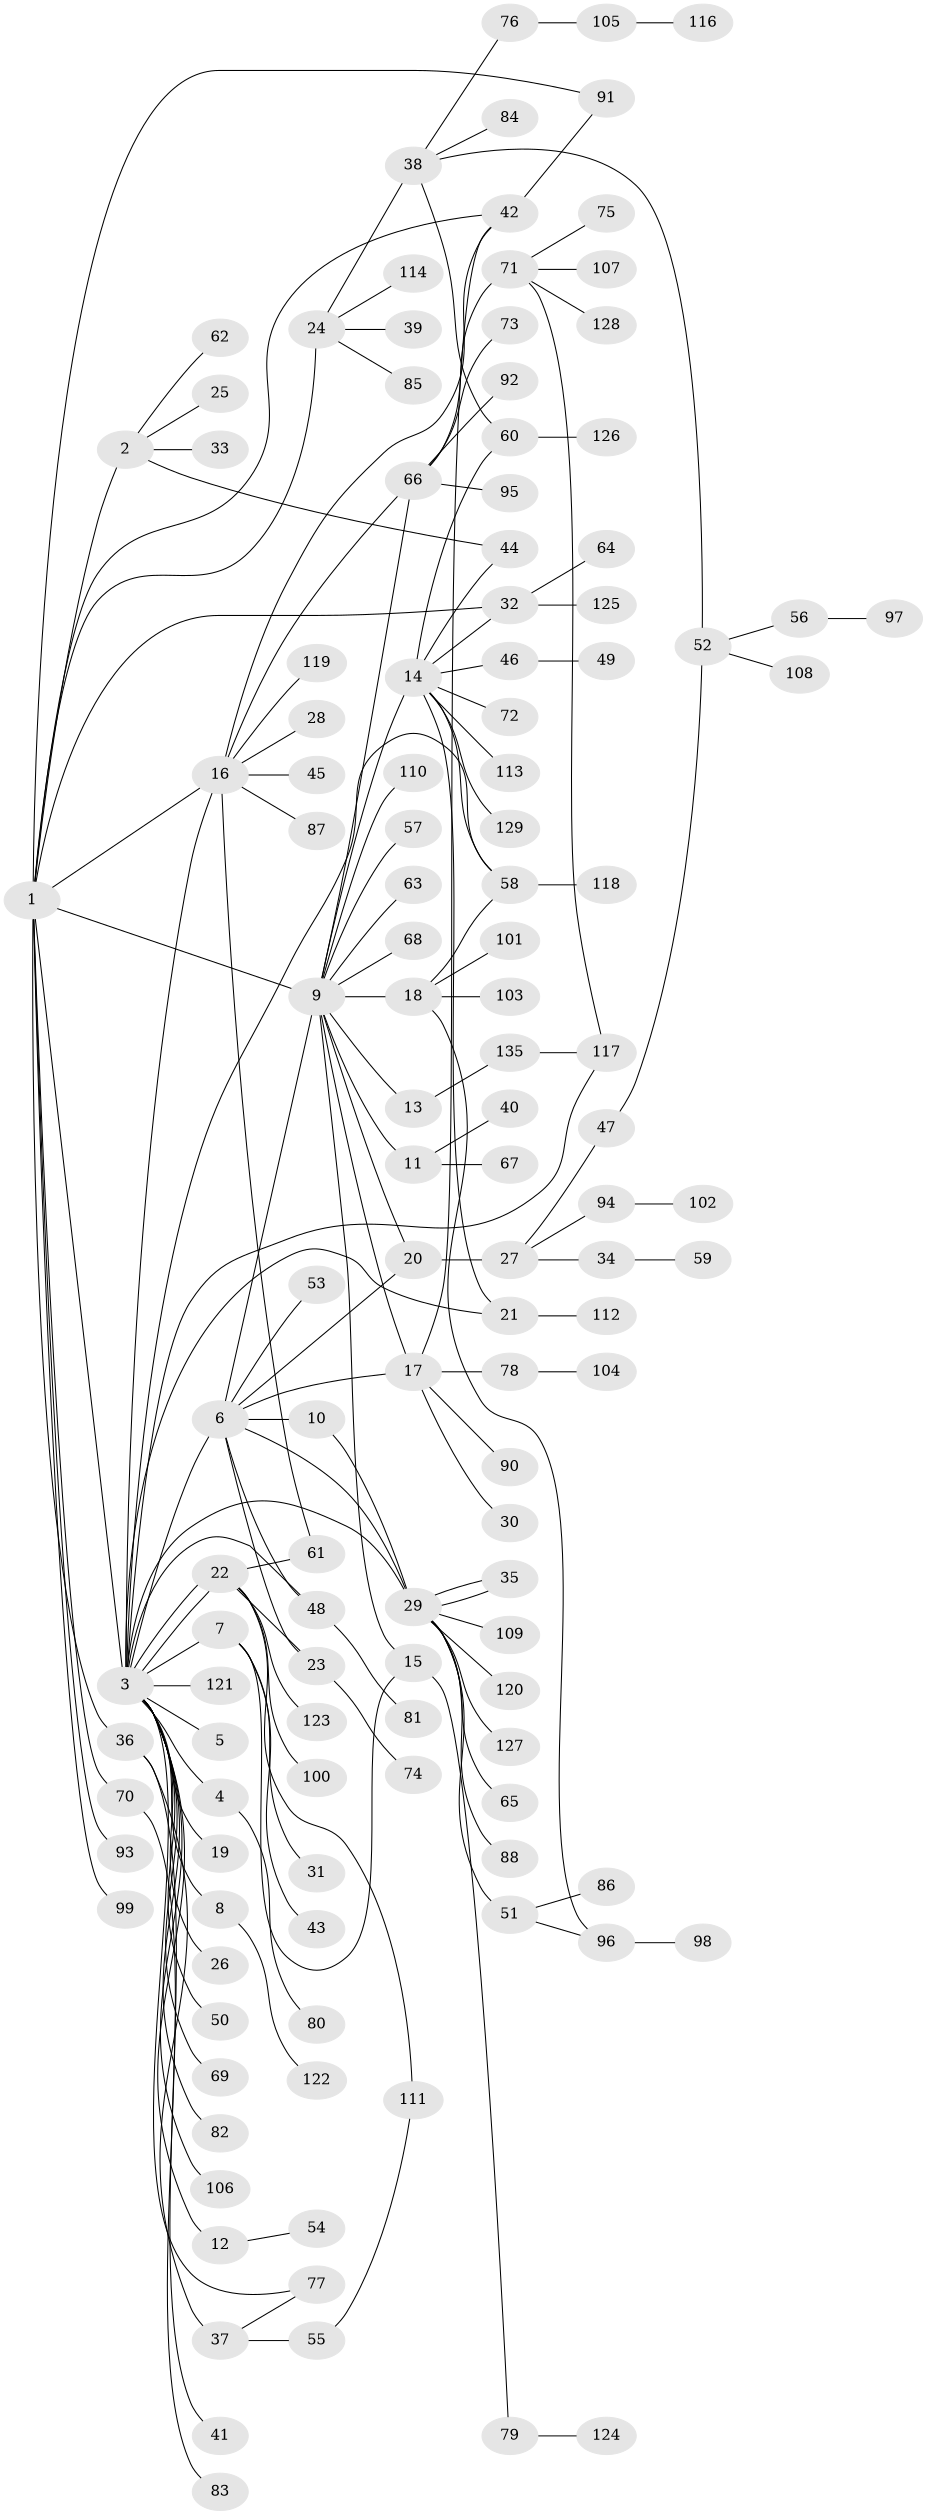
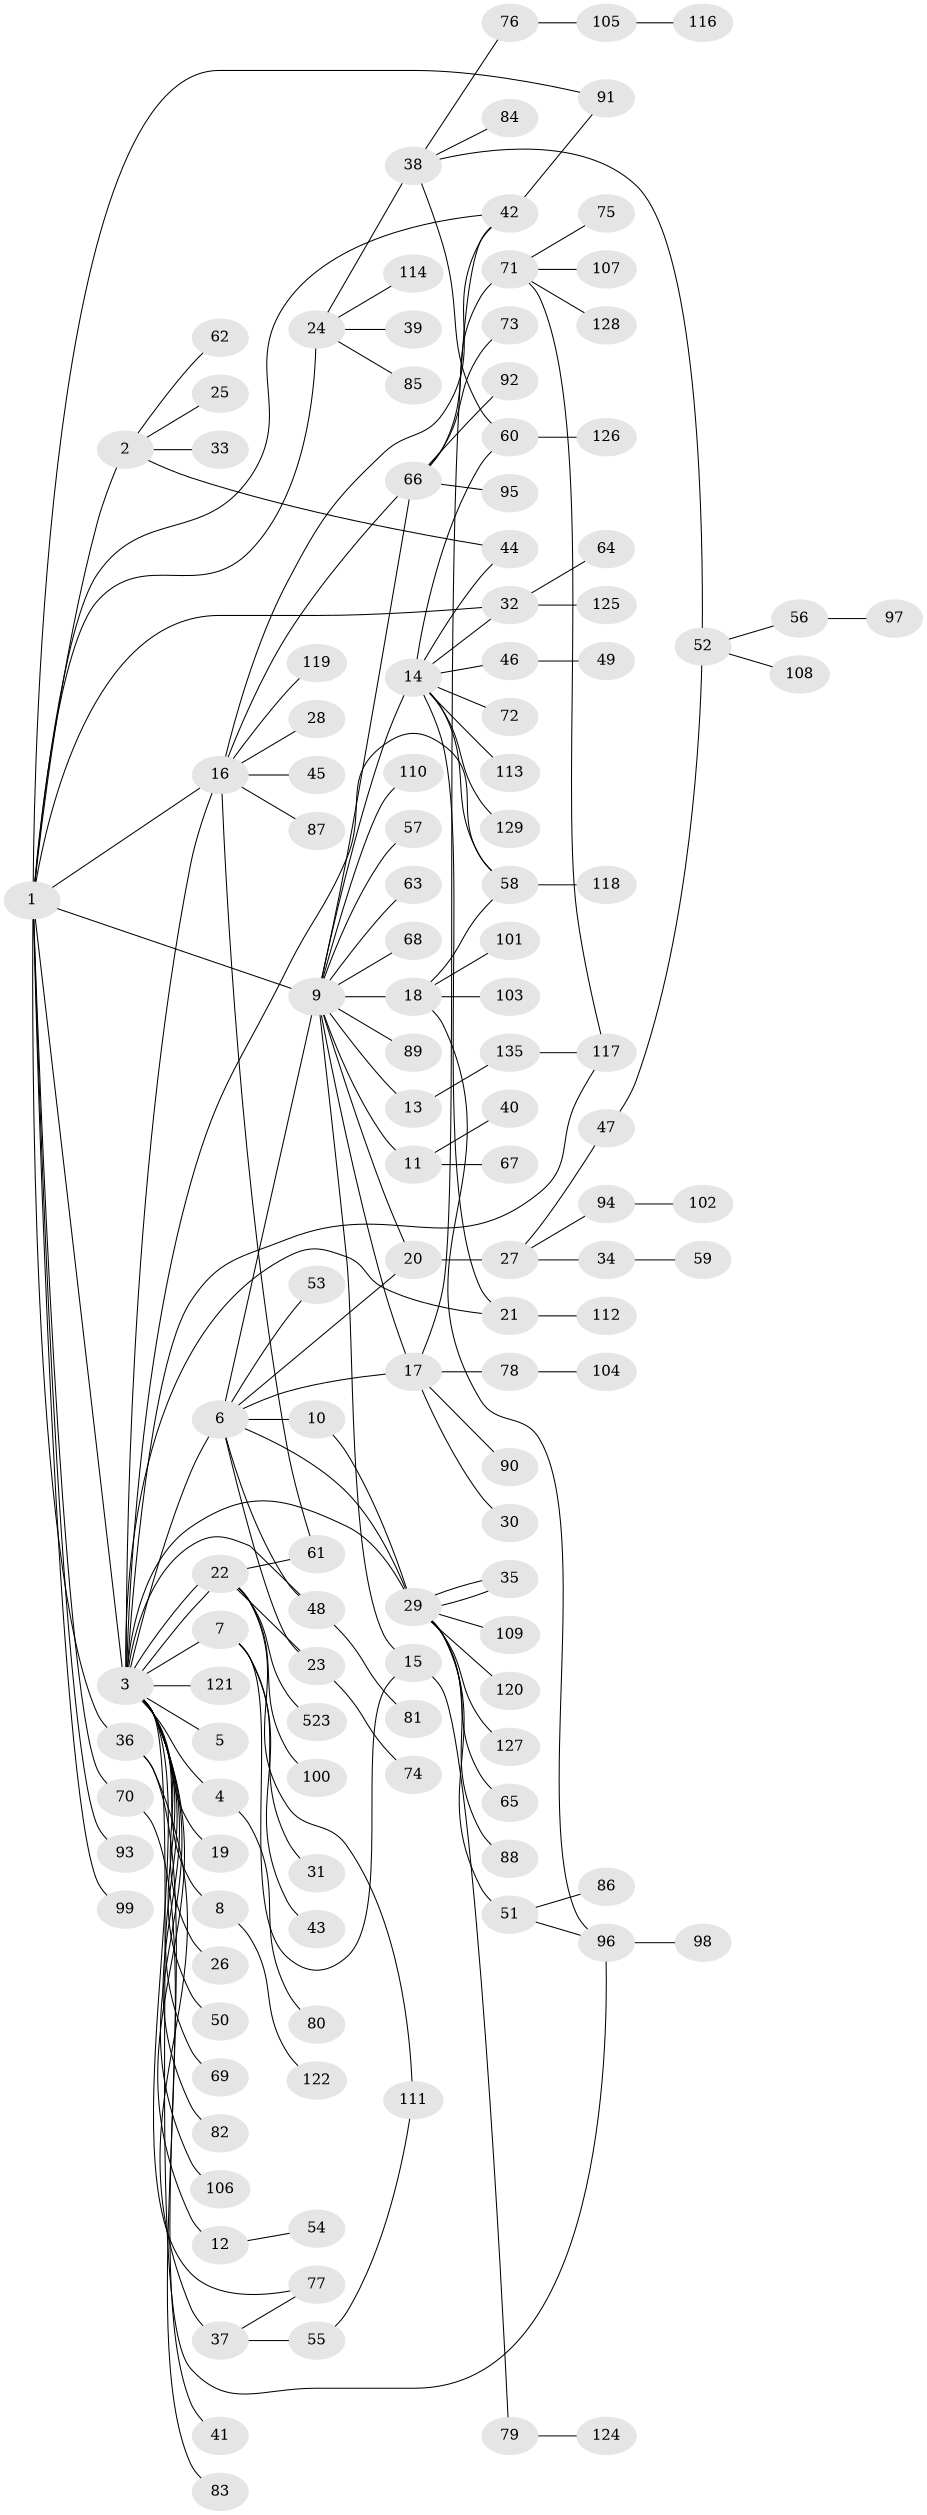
  graph {
    rankdir=LR
    node [color=gray90 style=filled]
    1
    2
    3
    9
    16
    24
    32
    36
    42
    70
    91
    93
    99
    25
    33
    44
    62
    4
    5
    6
    7
    8
    12
    19
    21
    22
    26
    29
    48
    50
    58
    69
    77
    82
    96
    106
    117
    121
    17
    20
    15
    11
    13
    14
    18
    57
    63
    66
    68
+   89
    110
    28
    45
    61
    87
    119
    38
    39
    85
    114
    64
    125
    37
    41
    83
    80
    10
    23
    53
    31
    43
    122
    54
    112
    100
    111
-   123
+   123 [label=523]
    35
    51
    65
    88
    109
    120
    127
    81
    118
    98
    30
    78
    90
    27
    74
    79
    40
    67
    n96 [label=135]
    46
    60
    72
    113
    129
    101
    103
    71
    73
    92
    95
    49
    126
    124
    104
    34
    47
    94
    52
    76
    84
    59
    102
    86
    55
    56
    108
    105
    97
    75
    107
    128
    116
    1 -- 2
    1 -- 3
    1 -- 9
    1 -- 16
    1 -- 24
    1 -- 32
    1 -- 36
    1 -- 42
    1 -- 70
    1 -- 91
    1 -- 93
    1 -- 99
    2 -- 25
    2 -- 33
    2 -- 44
    2 -- 62
    3 -- 16
    3 -- 4
    3 -- 5
    3 -- 6
    3 -- 7
    3 -- 8
    3 -- 12
    3 -- 19
    3 -- 21
    3 -- 22
    3 -- 22
    3 -- 26
    3 -- 29
    3 -- 48
    3 -- 50
    3 -- 58
    3 -- 69
    3 -- 77
    3 -- 82
+   3 -- 96
    3 -- 106
    3 -- 117
    3 -- 121
    9 -- 17
    9 -- 20
    9 -- 15
    9 -- 11
    9 -- 13
    9 -- 14
    9 -- 18
    9 -- 57
    9 -- 63
    9 -- 66
    9 -- 68
+   9 -- 89
    9 -- 110
    16 -- 42
    16 -- 66
    16 -- 28
    16 -- 45
    16 -- 61
    16 -- 87
    16 -- 119
    24 -- 38
    24 -- 39
    24 -- 85
    24 -- 114
    32 -- 64
    32 -- 125
    36 -- 37
    36 -- 41
    42 -- 91
    70 -- 83
    4 -- 80
    6 -- 9
    6 -- 29
    6 -- 48
    6 -- 17
    6 -- 20
    6 -- 10
    6 -- 23
    6 -- 53
    7 -- 15
    7 -- 31
    7 -- 43
    8 -- 122
    12 -- 54
    21 -- 112
    22 -- 61
    22 -- 23
    22 -- 100
    22 -- 111
    22 -- 123
    29 -- 35
    29 -- 35
    29 -- 51
    29 -- 65
    29 -- 88
    29 -- 109
    29 -- 120
    29 -- 127
    48 -- 81
    58 -- 118
    96 -- 98
    17 -- 42
    17 -- 30
    17 -- 78
    17 -- 90
    20 -- 27
    15 -- 79
    11 -- 40
    11 -- 67
    13 -- n96
    14 -- 32
    14 -- 44
    14 -- 21
    14 -- 58
    14 -- 46
    14 -- 60
    14 -- 72
    14 -- 113
    14 -- 129
    18 -- 58
    18 -- 96
    18 -- 101
    18 -- 103
    66 -- 71
    66 -- 73
    66 -- 92
    66 -- 95
    38 -- 60
    38 -- 52
    38 -- 76
    38 -- 84
    37 -- 77
    37 -- 55
    10 -- 29
    23 -- 74
    51 -- 96
    51 -- 86
    78 -- 104
    27 -- 34
    27 -- 47
    27 -- 94
    79 -- 124
    n96 -- 117
    46 -- 49
    60 -- 126
    71 -- 117
    71 -- 75
    71 -- 107
    71 -- 128
    34 -- 59
    47 -- 52
    94 -- 102
    52 -- 56
    52 -- 108
    76 -- 105
    55 -- 111
    56 -- 97
    105 -- 116
  }
